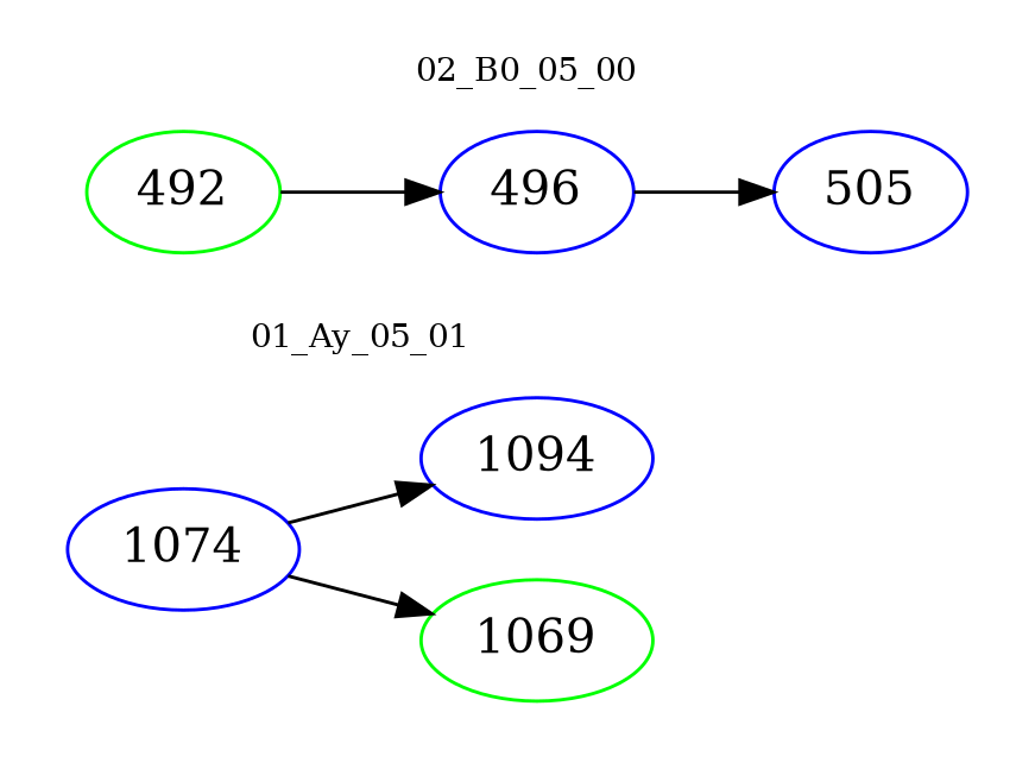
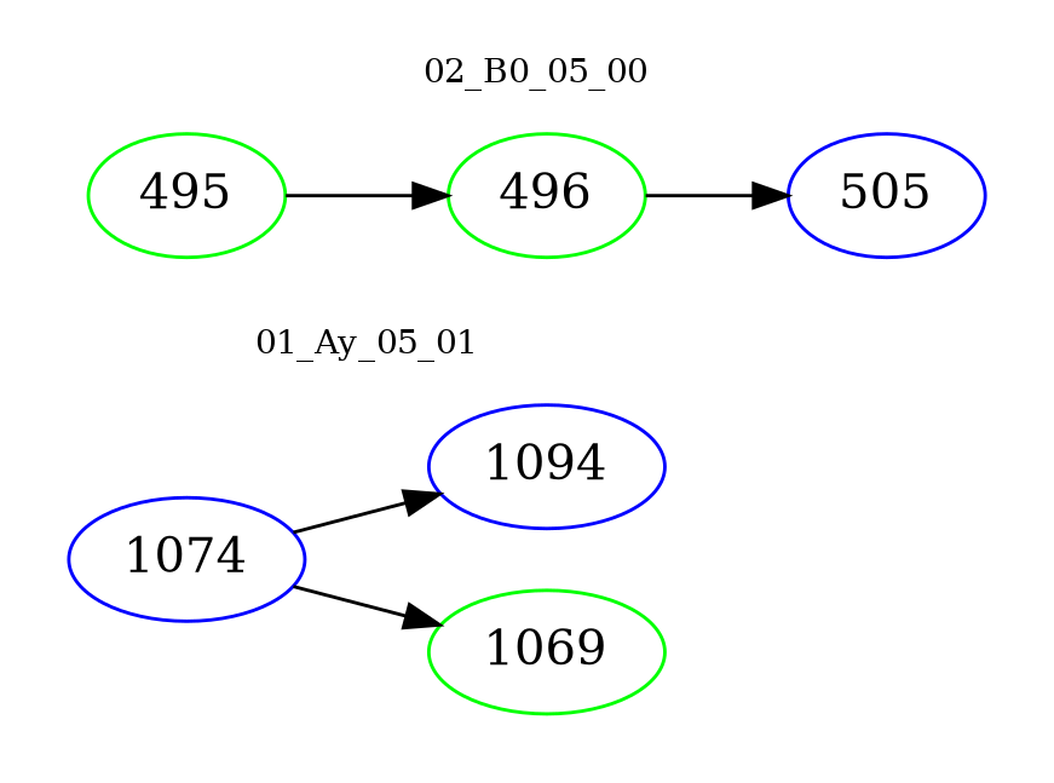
  digraph {
    rankdir=LR
    node [color=blue]
    edge [color=black]
    n1 [color=green label=1069]
    n2 [label=1074]
    n3 [label=1094]
-   n4 [color=green label=492]
-   n5 [label=496]
+   n4 [color=green label=495]
+   n5 [color=green label=496]
    n6 [label=505]
    subgraph cluster_1 {
      color=white
      fontsize=10
      label="01_Ay_05_01"
      n1
      n2
      n3
    }
    subgraph cluster_2 {
      color=white
      fontsize=10
      label="02_B0_05_00"
      n4
      n5
      n6
    }
    n2 -> n1
    n2 -> n3
    n4 -> n5
    n5 -> n6
  }
